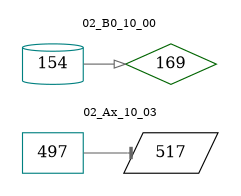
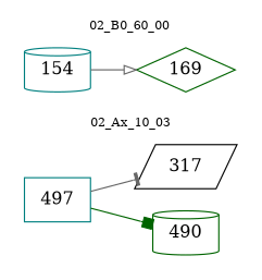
  digraph {
    rankdir=LR
    node [color=teal shape=cylinder]
    edge [color=gray40]
    n1 [label=497 shape=box]
-   n3 [color=black label=517 shape=parallelogram]
+   n2 [color=darkgreen label=490]
+   n3 [color=black label=317 shape=parallelogram]
    n4 [label=154]
    n5 [color=darkgreen label=169 shape=diamond]
    subgraph cluster_1 {
      color=white
      fontsize=10
      label="02_Ax_10_03"
      n1
+     n2
      n3
    }
    subgraph cluster_2 {
      color=white
      fontsize=10
-     label="02_B0_10_00"
+     label="02_B0_60_00"
      n4
      n5
    }
+   n1 -> n2 [arrowhead=box color=darkgreen]
    n1 -> n3 [arrowhead=tee]
    n4 -> n5 [arrowhead=onormal]
  }
